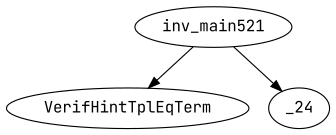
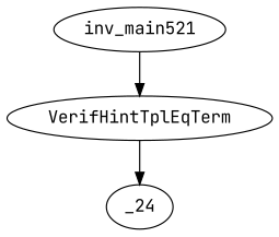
  digraph {
    fontname="JetBrains Mono"
    node [fontname="JetBrains Mono"]
    edge [fontname="JetBrains Mono"]
    n1 [label=inv_main521]
    n2 [label=VerifHintTplEqTerm]
    n3 [label=_24]
    n1 -> n2
-   n1 -> n3
+   n2 -> n3
  }
